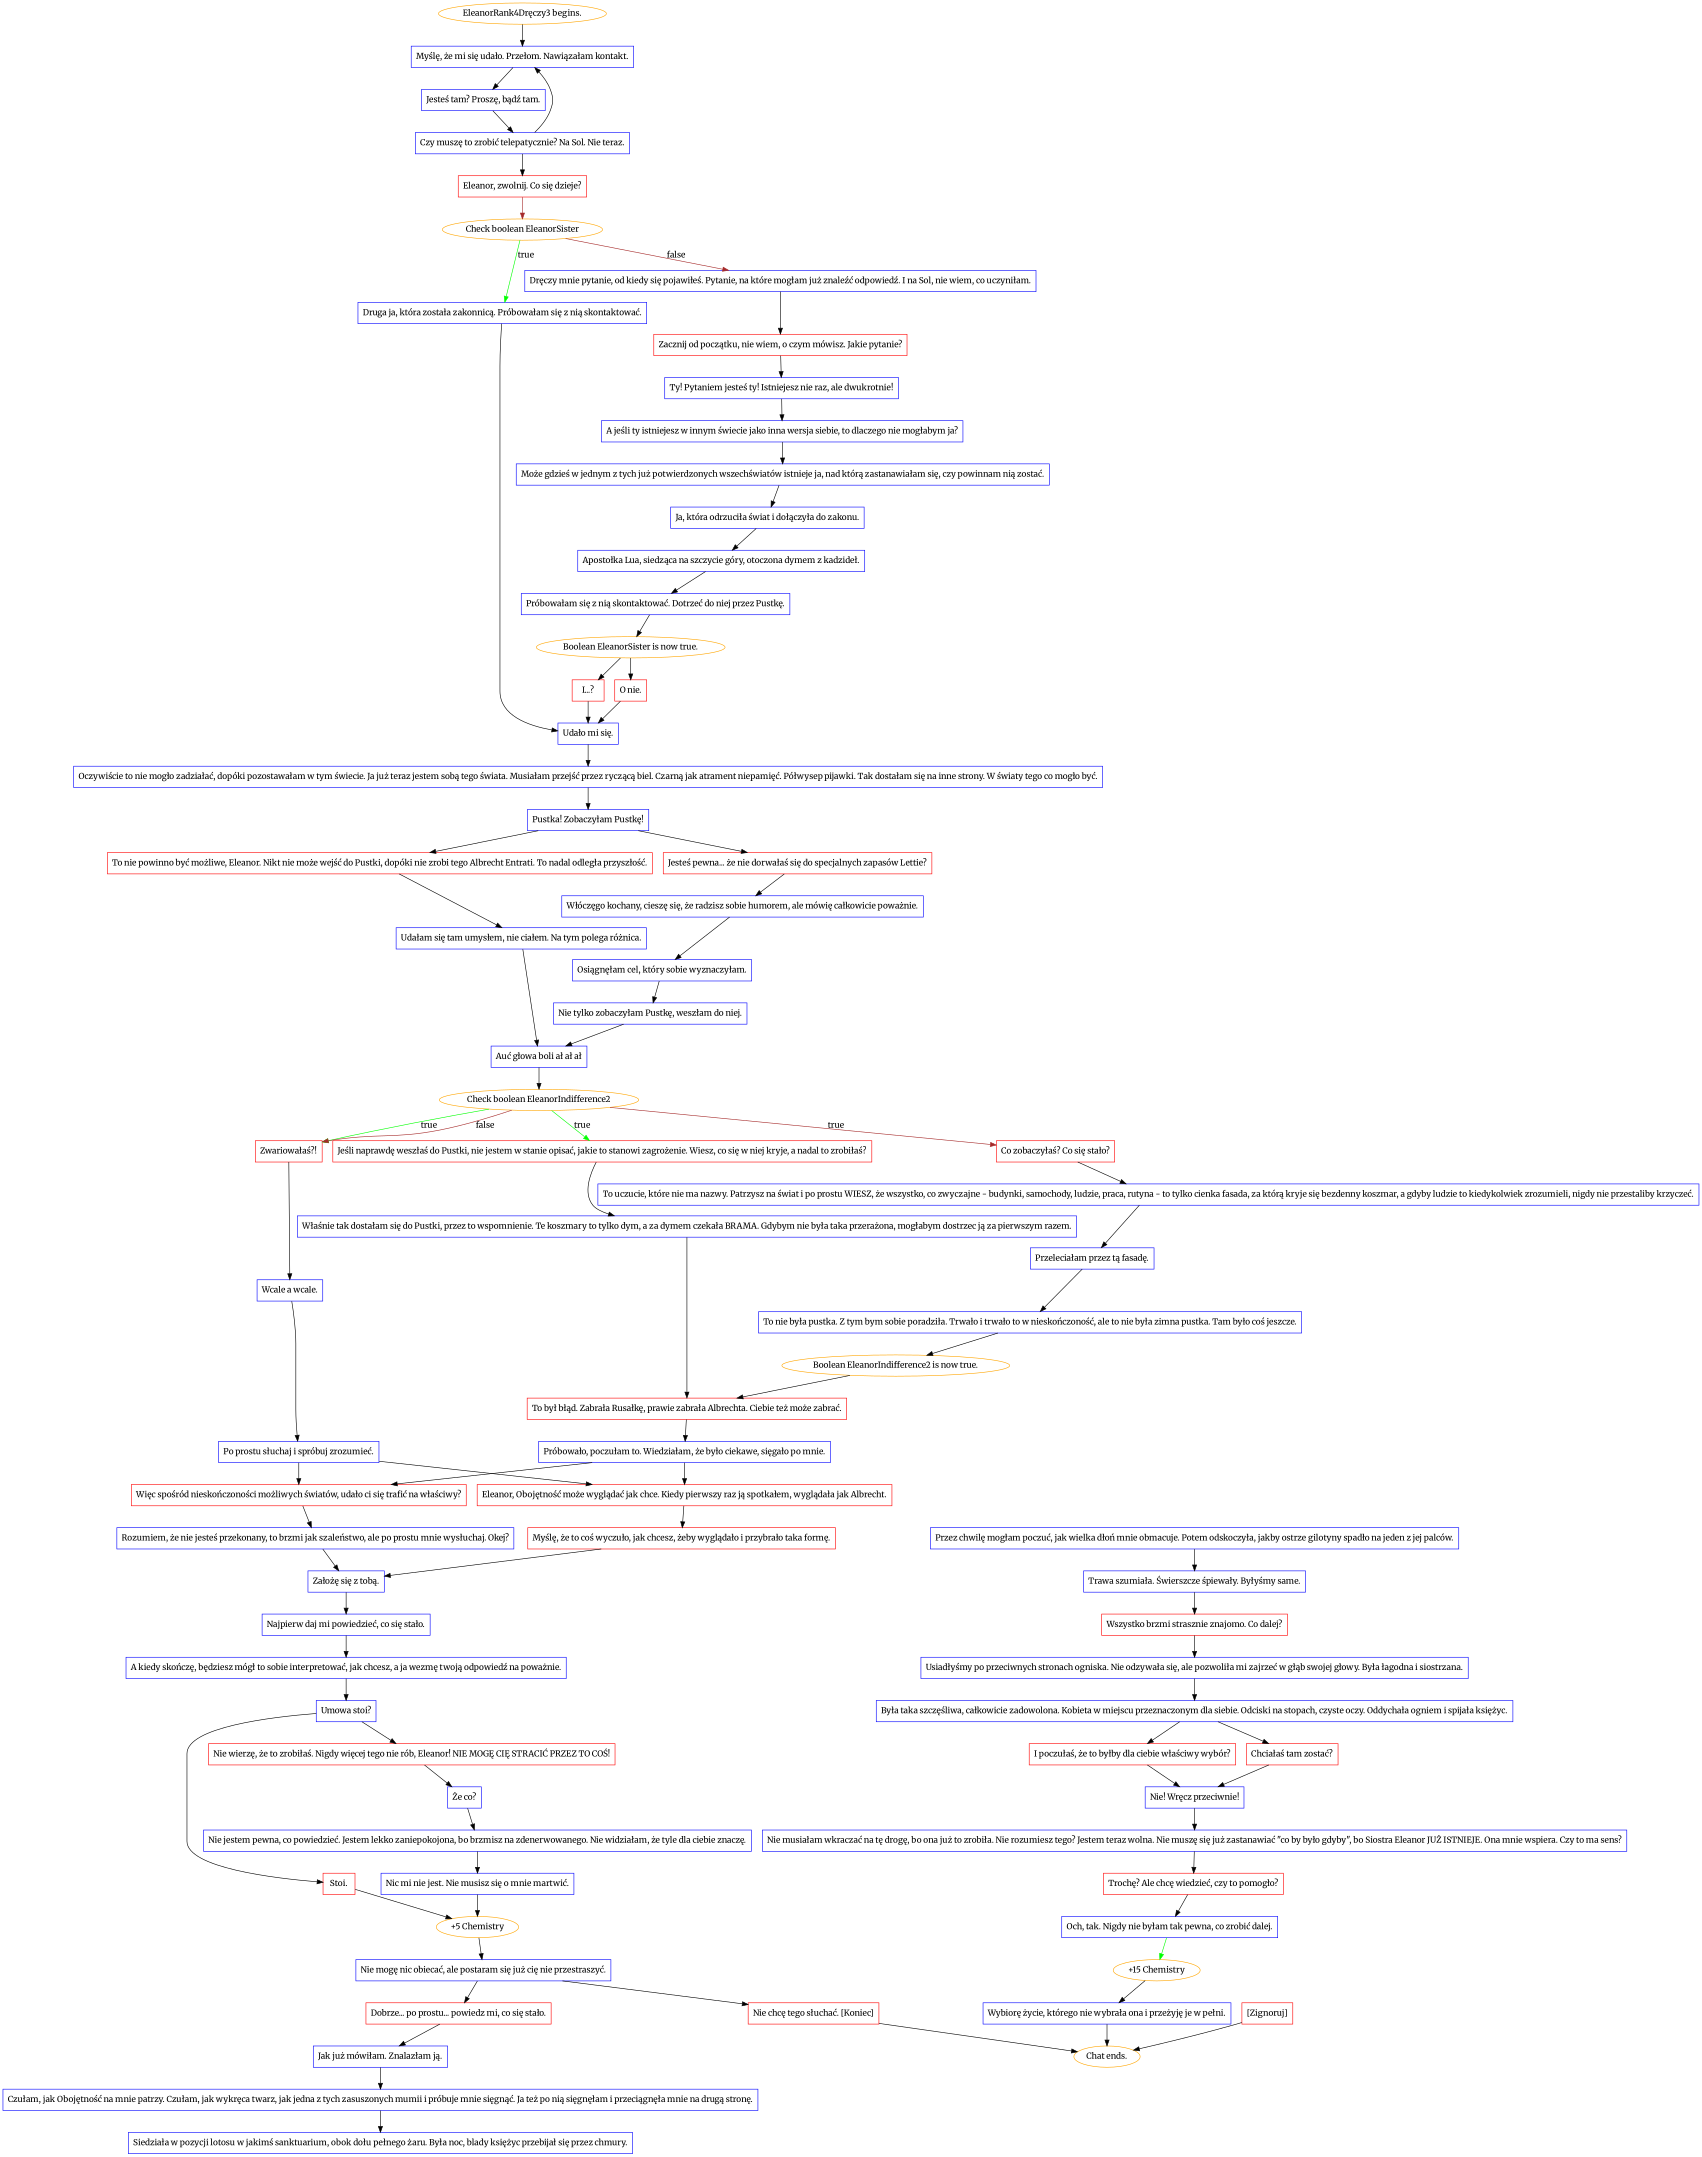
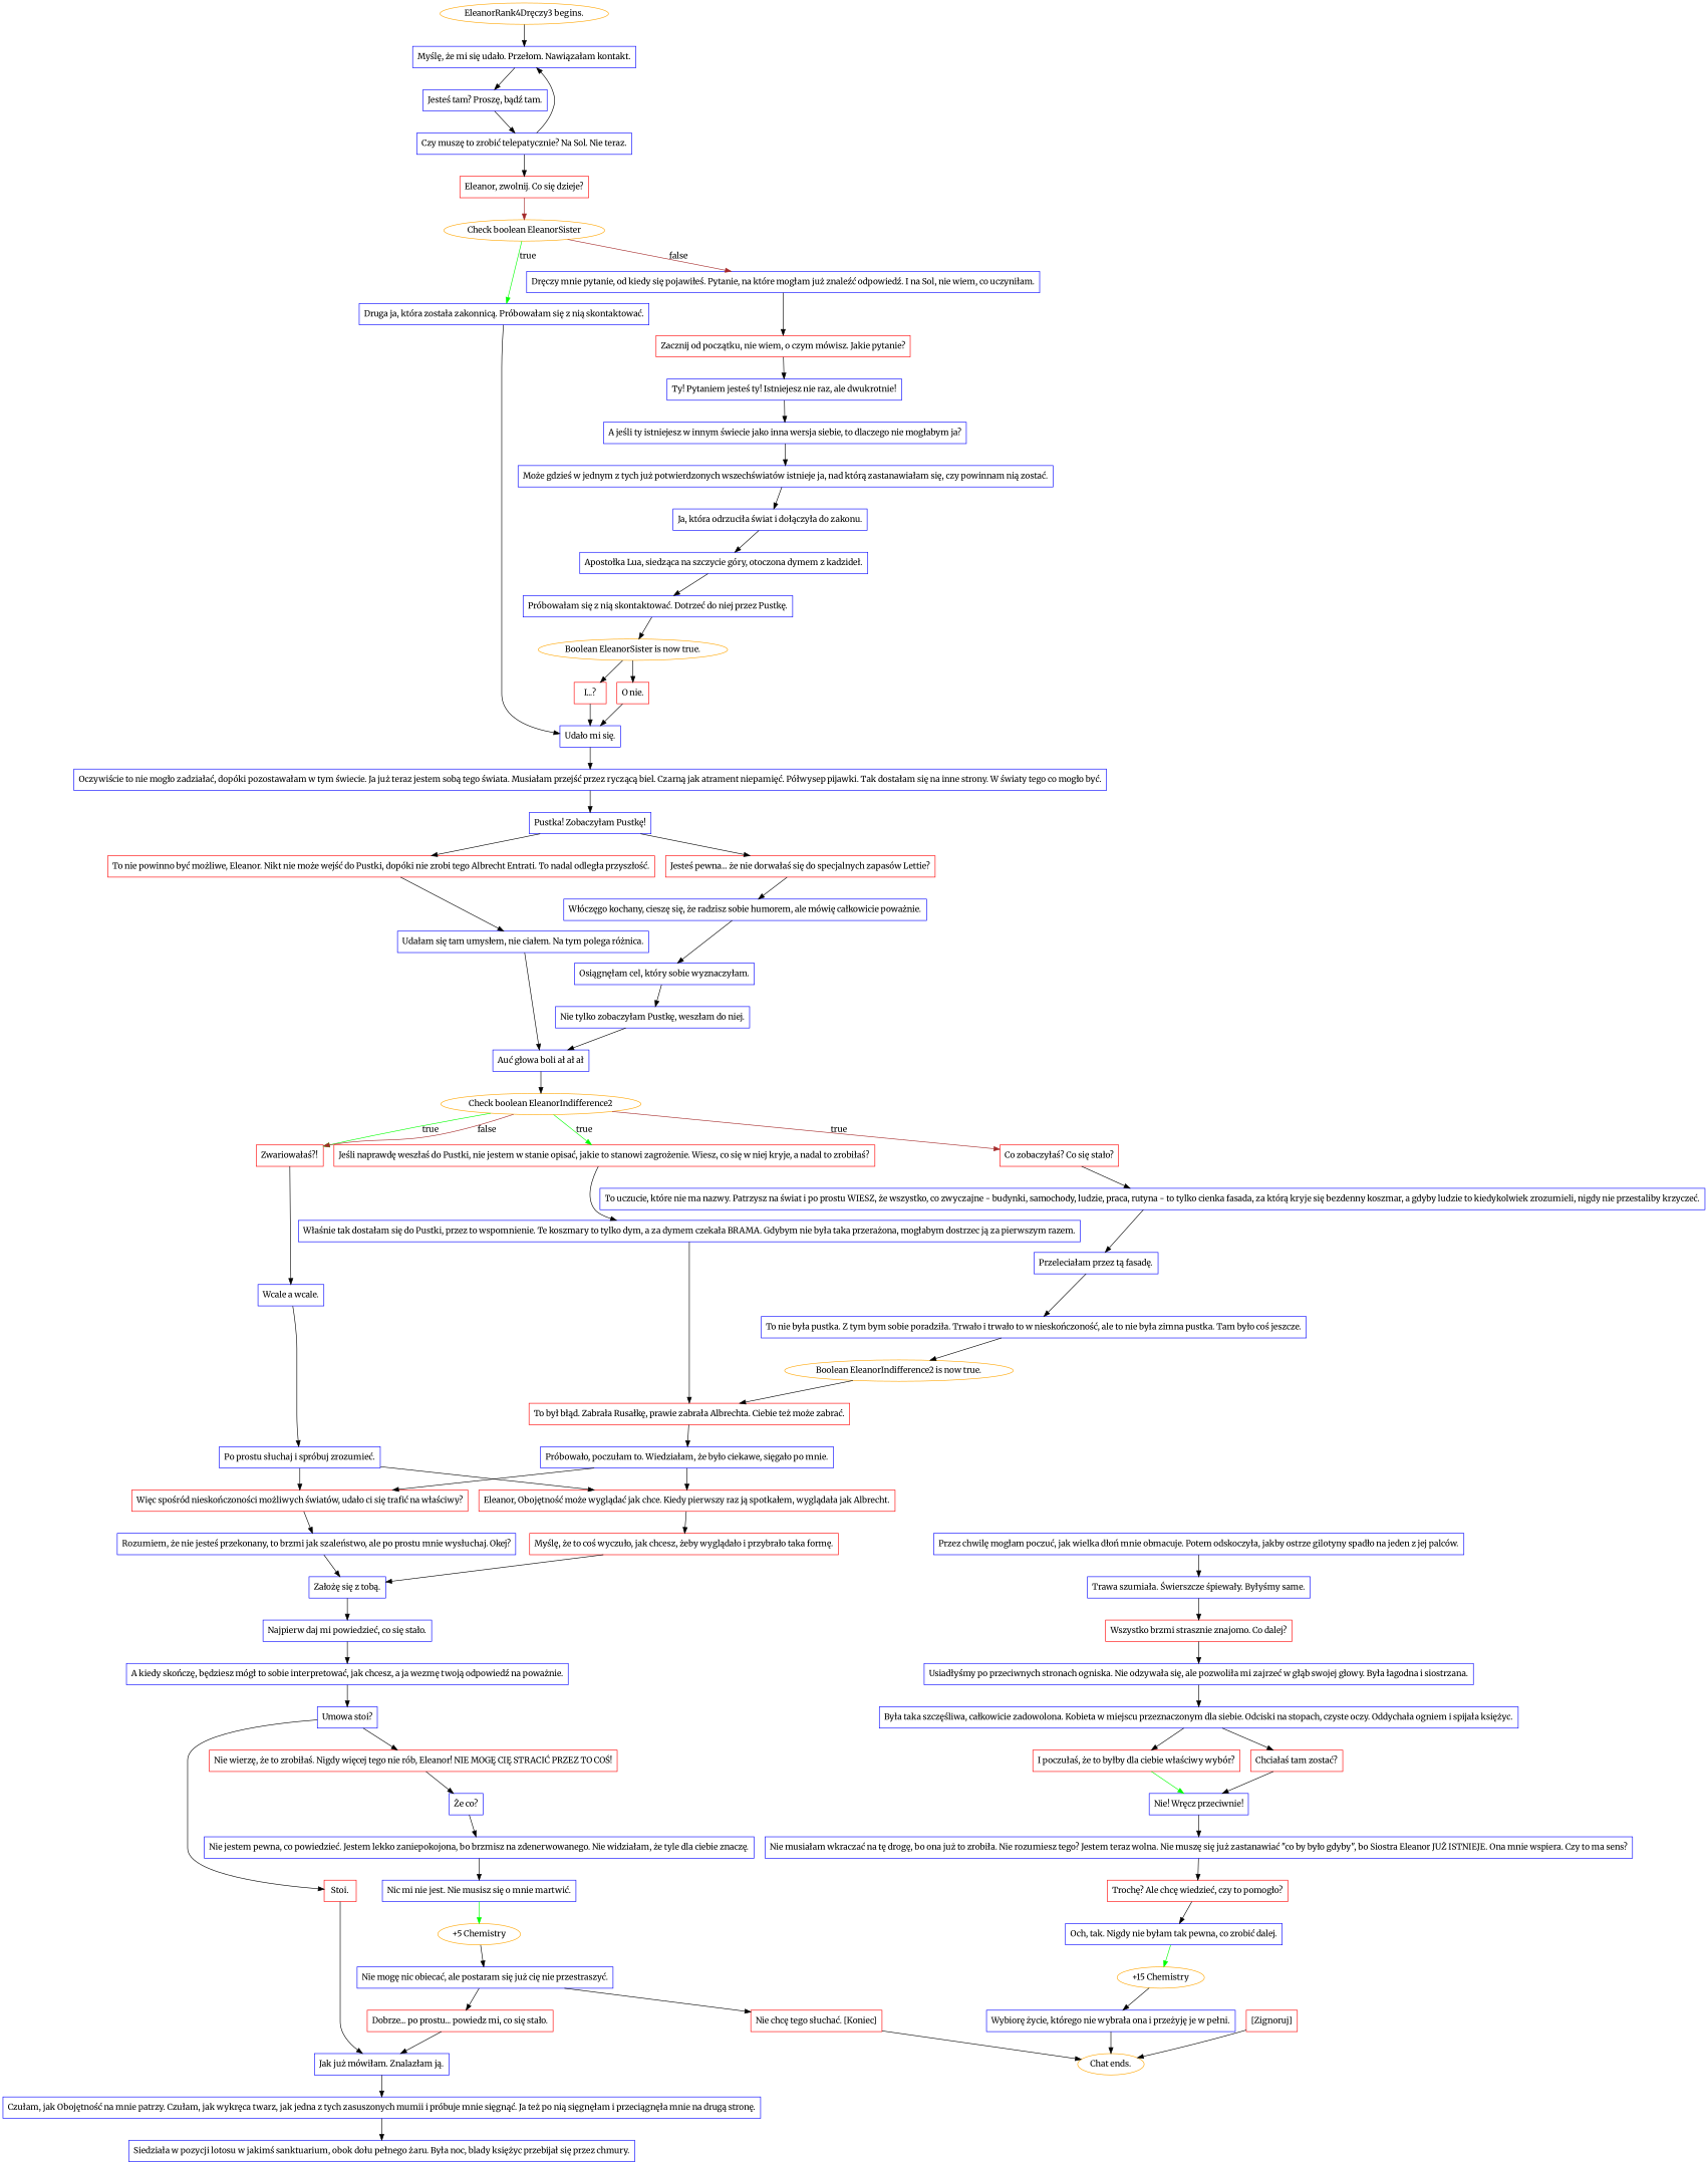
  digraph {
    fontname=Merriweather
    node [color=blue fontname=Merriweather shape=box]
    edge [fontname=Merriweather]
    n1 [color=orange label="EleanorRank4Dręczy3 begins." shape=""]
    n2 [label="Myślę, że mi się udało. Przełom. Nawiązałam kontakt."]
    n3 [label="Jesteś tam? Proszę, bądź tam."]
    n4 [label="Czy muszę to zrobić telepatycznie? Na Sol. Nie teraz."]
    n5 [color=red label="Eleanor, zwolnij. Co się dzieje?"]
    n6 [color=orange label="Check boolean EleanorSister" shape=""]
    n7 [color=red label="[Zignoruj]"]
    "Chat ends." [color=orange shape=""]
    n9 [label="Druga ja, która została zakonnicą. Próbowałam się z nią skontaktować."]
    n10 [label="Dręczy mnie pytanie, od kiedy się pojawiłeś. Pytanie, na które mogłam już znaleźć odpowiedź. I na Sol, nie wiem, co uczyniłam."]
    n11 [label="Udało mi się."]
    n12 [color=red label="Zacznij od początku, nie wiem, o czym mówisz. Jakie pytanie?"]
    n13 [label="Oczywiście to nie mogło zadziałać, dopóki pozostawałam w tym świecie. Ja już teraz jestem sobą tego świata. Musiałam przejść przez ryczącą biel. Czarną jak atrament niepamięć. Półwysep pijawki. Tak dostałam się na inne strony. W światy tego co mogło być."]
    n14 [label="Ty! Pytaniem jesteś ty! Istniejesz nie raz, ale dwukrotnie!"]
    n15 [label="Pustka! Zobaczyłam Pustkę!"]
    n16 [label="A jeśli ty istniejesz w innym świecie jako inna wersja siebie, to dlaczego nie mogłabym ja?"]
    n17 [color=red label="Jesteś pewna... że nie dorwałaś się do specjalnych zapasów Lettie?"]
    n18 [color=red label="To nie powinno być możliwe, Eleanor. Nikt nie może wejść do Pustki, dopóki nie zrobi tego Albrecht Entrati. To nadal odległa przyszłość."]
    n19 [label="Może gdzieś w jednym z tych już potwierdzonych wszechświatów istnieje ja, nad którą zastanawiałam się, czy powinnam nią zostać."]
    n20 [label="Włóczęgo kochany, cieszę się, że radzisz sobie humorem, ale mówię całkowicie poważnie."]
    n21 [label="Udałam się tam umysłem, nie ciałem. Na tym polega różnica."]
    n22 [label="Ja, która odrzuciła świat i dołączyła do zakonu."]
    n23 [label="Osiągnęłam cel, który sobie wyznaczyłam."]
    n24 [label="Auć głowa boli ał ał ał"]
    n25 [label="Apostołka Lua, siedząca na szczycie góry, otoczona dymem z kadzideł."]
    n26 [label="Nie tylko zobaczyłam Pustkę, weszłam do niej."]
    n27 [color=orange label="Check boolean EleanorIndifference2" shape=""]
    n28 [label="Próbowałam się z nią skontaktować. Dotrzeć do niej przez Pustkę."]
    n29 [color=red label="Jeśli naprawdę weszłaś do Pustki, nie jestem w stanie opisać, jakie to stanowi zagrożenie. Wiesz, co się w niej kryje, a nadal to zrobiłaś?"]
    n30 [color=red label="Zwariowałaś?!"]
    n31 [color=red label="Co zobaczyłaś? Co się stało?"]
    n32 [color=orange label="Boolean EleanorSister is now true." shape=""]
    n33 [label="Właśnie tak dostałam się do Pustki, przez to wspomnienie. Te koszmary to tylko dym, a za dymem czekała BRAMA. Gdybym nie była taka przerażona, mogłabym dostrzec ją za pierwszym razem."]
    n34 [label="Wcale a wcale."]
    n35 [label="To uczucie, które nie ma nazwy. Patrzysz na świat i po prostu WIESZ, że wszystko, co zwyczajne - budynki, samochody, ludzie, praca, rutyna - to tylko cienka fasada, za którą kryje się bezdenny koszmar, a gdyby ludzie to kiedykolwiek zrozumieli, nigdy nie przestaliby krzyczeć."]
    n36 [color=red label="O nie."]
    n37 [color=red label="I...?"]
    n38 [color=red label="To był błąd. Zabrała Rusałkę, prawie zabrała Albrechta. Ciebie też może zabrać."]
    n39 [label="Po prostu słuchaj i spróbuj zrozumieć."]
    n40 [label="Przeleciałam przez tą fasadę."]
    n41 [label="Próbowało, poczułam to. Wiedziałam, że było ciekawe, sięgało po mnie."]
    n42 [color=red label="Więc spośród nieskończoności możliwych światów, udało ci się trafić na właściwy?"]
    n43 [color=red label="Eleanor, Obojętność może wyglądać jak chce. Kiedy pierwszy raz ją spotkałem, wyglądała jak Albrecht."]
    n44 [label="To nie była pustka. Z tym bym sobie poradziła. Trwało i trwało to w nieskończoność, ale to nie była zimna pustka. Tam było coś jeszcze."]
    n45 [label="Rozumiem, że nie jesteś przekonany, to brzmi jak szaleństwo, ale po prostu mnie wysłuchaj. Okej?"]
    n46 [color=red label="Myślę, że to coś wyczuło, jak chcesz, żeby wyglądało i przybrało taka formę."]
    n47 [color=orange label="Boolean EleanorIndifference2 is now true." shape=""]
    n48 [label="Założę się z tobą."]
    n49 [label="Najpierw daj mi powiedzieć, co się stało."]
    n50 [label="A kiedy skończę, będziesz mógł to sobie interpretować, jak chcesz, a ja wezmę twoją odpowiedź na poważnie."]
    n51 [label="Umowa stoi?"]
    n52 [color=red label="Stoi."]
    n53 [color=red label="Nie wierzę, że to zrobiłaś. Nigdy więcej tego nie rób, Eleanor! NIE MOGĘ CIĘ STRACIĆ PRZEZ TO COŚ!"]
    n54 [label="Jak już mówiłam. Znalazłam ją."]
    n55 [label="Że co?"]
    n56 [label="Czułam, jak Obojętność na mnie patrzy. Czułam, jak wykręca twarz, jak jedna z tych zasuszonych mumii i próbuje mnie sięgnąć. Ja też po nią sięgnęłam i przeciągnęła mnie na drugą stronę."]
    n57 [label="Nie jestem pewna, co powiedzieć. Jestem lekko zaniepokojona, bo brzmisz na zdenerwowanego. Nie widziałam, że tyle dla ciebie znaczę."]
    n58 [label="Siedziała w pozycji lotosu w jakimś sanktuarium, obok dołu pełnego żaru. Była noc, blady księżyc przebijał się przez chmury."]
    n59 [label="Nic mi nie jest. Nie musisz się o mnie martwić."]
    n60 [color=orange label="+5 Chemistry" shape=""]
    n61 [label="Nie mogę nic obiecać, ale postaram się już cię nie przestraszyć."]
    n62 [label="Przez chwilę mogłam poczuć, jak wielka dłoń mnie obmacuje. Potem odskoczyła, jakby ostrze gilotyny spadło na jeden z jej palców."]
    n63 [label="Trawa szumiała. Świerszcze śpiewały. Byłyśmy same."]
    n64 [color=red label="Dobrze... po prostu... powiedz mi, co się stało."]
    n65 [color=red label="Nie chcę tego słuchać. [Koniec]"]
    n66 [color=red label="Wszystko brzmi strasznie znajomo. Co dalej?"]
    n67 [label="Usiadłyśmy po przeciwnych stronach ogniska. Nie odzywała się, ale pozwoliła mi zajrzeć w głąb swojej głowy. Była łagodna i siostrzana."]
    n68 [label="Była taka szczęśliwa, całkowicie zadowolona. Kobieta w miejscu przeznaczonym dla siebie. Odciski na stopach, czyste oczy. Oddychała ogniem i spijała księżyc."]
    n69 [color=red label="I poczułaś, że to byłby dla ciebie właściwy wybór?"]
    n70 [color=red label="Chciałaś tam zostać?"]
    n71 [label="Nie! Wręcz przeciwnie!"]
    n72 [label="Nie musiałam wkraczać na tę drogę, bo ona już to zrobiła. Nie rozumiesz tego? Jestem teraz wolna. Nie muszę się już zastanawiać \"co by było gdyby\", bo Siostra Eleanor JUŻ ISTNIEJE. Ona mnie wspiera. Czy to ma sens?"]
    n73 [color=red label="Trochę? Ale chcę wiedzieć, czy to pomogło?"]
    n74 [label="Och, tak. Nigdy nie byłam tak pewna, co zrobić dalej."]
    n75 [color=orange label="+15 Chemistry" shape=""]
    n76 [label="Wybiorę życie, którego nie wybrała ona i przeżyję je w pełni."]
    n1 -> n2
    n2 -> n3
    n3 -> n4
    n4 -> n2
    n4 -> n5
    n5 -> n6 [color=brown]
    n6 -> n9 [color=green label=true]
    n6 -> n10 [color=brown label=false]
    n7 -> "Chat ends."
    n9 -> n11
    n10 -> n12
    n11 -> n13
    n12 -> n14
    n13 -> n15
    n14 -> n16
    n15 -> n17
    n15 -> n18
    n16 -> n19
    n17 -> n20
    n18 -> n21
    n19 -> n22
    n20 -> n23
    n21 -> n24
    n22 -> n25
    n23 -> n26
    n24 -> n27
    n25 -> n28
    n26 -> n24
    n27 -> n29 [color=green label=true]
    n27 -> n30 [color=green label=true]
    n27 -> n30 [color=brown label=false]
    n27 -> n31 [color=brown label=true]
    n28 -> n32
    n29 -> n33
    n30 -> n34
    n31 -> n35
    n32 -> n36
    n32 -> n37
    n33 -> n38
    n34 -> n39
    n35 -> n40
    n36 -> n11
    n37 -> n11
    n38 -> n41
    n39 -> n42
    n39 -> n43
    n40 -> n44
    n41 -> n42
    n41 -> n43
    n42 -> n45
    n43 -> n46
    n44 -> n47
    n45 -> n48
    n46 -> n48
    n47 -> n38
    n48 -> n49
    n49 -> n50
    n50 -> n51
    n51 -> n52
    n51 -> n53
-   n52 -> n60
+   n52 -> n54
    n53 -> n55
    n54 -> n56
    n55 -> n57
    n56 -> n58
    n57 -> n59
-   n59 -> n60
+   n59 -> n60 [color=green]
    n60 -> n61
    n61 -> n64
    n61 -> n65
    n62 -> n63
    n63 -> n66
    n64 -> n54
    n65 -> "Chat ends."
    n66 -> n67
    n67 -> n68
    n68 -> n69
    n68 -> n70
-   n69 -> n71
+   n69 -> n71 [color=green]
    n70 -> n71
    n71 -> n72
    n72 -> n73
    n73 -> n74
    n74 -> n75 [color=green]
    n75 -> n76
    n76 -> "Chat ends."
  }
